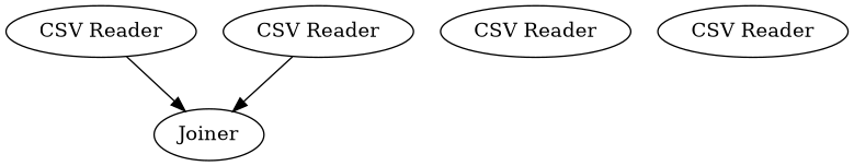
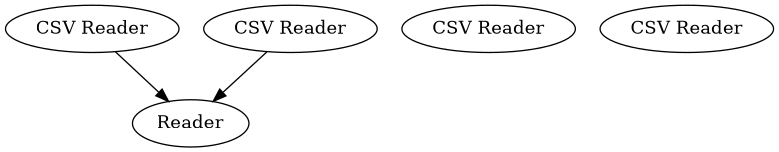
  digraph {
    rankdir=TB
    n1 [label="CSV Reader"]
-   n2 [label=Joiner]
+   n2 [label=Reader]
    n3 [label="CSV Reader"]
    n4 [label="CSV Reader"]
    n5 [label="CSV Reader"]
    n1 -> n2
    n4 -> n2
  }
